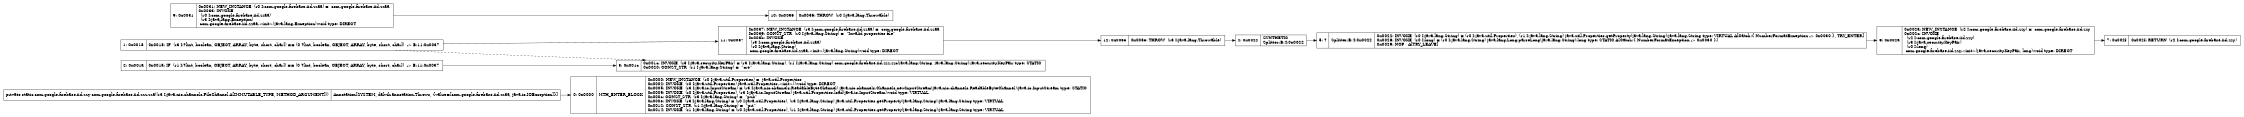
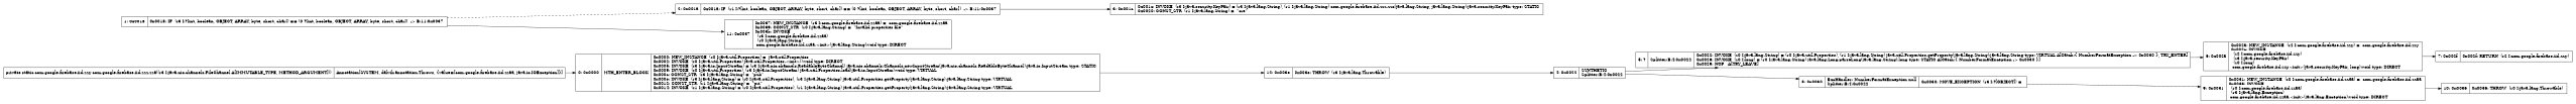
  digraph {
    rankdir=LR
    node [shape=record]
    n1 [label="{0\:\ 0x0000|MTH_ENTER_BLOCK\l|0x0000: NEW_INSTANCE  (r0 I:java.util.Properties) =  java.util.Properties \l0x0002: INVOKE  (r0 I:java.util.Properties) java.util.Properties.\<init\>():void type: DIRECT \l0x0005: INVOKE  (r3 I:java.io.InputStream) = (r3 I:java.nio.channels.ReadableByteChannel) java.nio.channels.Channels.newInputStream(java.nio.channels.ReadableByteChannel):java.io.InputStream type: STATIC \l0x0009: INVOKE  (r0 I:java.util.Properties), (r3 I:java.io.InputStream) java.util.Properties.load(java.io.InputStream):void type: VIRTUAL \l0x000c: CONST_STR  (r3 I:java.lang.String) =  \"pub\" \l0x000e: INVOKE  (r3 I:java.lang.String) = (r0 I:java.util.Properties), (r3 I:java.lang.String) java.util.Properties.getProperty(java.lang.String):java.lang.String type: VIRTUAL \l0x0012: CONST_STR  (r1 I:java.lang.String) =  \"pri\" \l0x0014: INVOKE  (r1 I:java.lang.String) = (r0 I:java.util.Properties), (r1 I:java.lang.String) java.util.Properties.getProperty(java.lang.String):java.lang.String type: VIRTUAL \l}"]
    n2 [label="{1\:\ 0x0018|0x0018: IF  (r3 I:?[int, boolean, OBJECT, ARRAY, byte, short, char]) == (0 ?[int, boolean, OBJECT, ARRAY, byte, short, char])  \-\> B:11:0x0037 \l}"]
    n3 [label="{2\:\ 0x001a|0x001a: IF  (r1 I:?[int, boolean, OBJECT, ARRAY, byte, short, char]) == (0 ?[int, boolean, OBJECT, ARRAY, byte, short, char])  \-\> B:11:0x0037 \l}"]
    n4 [label="{11\:\ 0x0037|0x0037: NEW_INSTANCE  (r3 I:com.google.firebase.iid.zzaa) =  com.google.firebase.iid.zzaa \l0x0039: CONST_STR  (r0 I:java.lang.String) =  \"Invalid properties file\" \l0x003b: INVOKE  \l  (r3 I:com.google.firebase.iid.zzaa)\l  (r0 I:java.lang.String)\l com.google.firebase.iid.zzaa.\<init\>(java.lang.String):void type: DIRECT \l}"]
    n5 [label="{3\:\ 0x001c|0x001c: INVOKE  (r3 I:java.security.KeyPair) = (r3 I:java.lang.String), (r1 I:java.lang.String) com.google.firebase.iid.zzz.zzc(java.lang.String, java.lang.String):java.security.KeyPair type: STATIC \l0x0020: CONST_STR  (r1 I:java.lang.String) =  \"cre\" \l}"]
    n6 [label="{12\:\ 0x003e|0x003e: THROW  (r3 I:java.lang.Throwable) \l}"]
    n7 [label="{4\:\ 0x0022|SYNTHETIC\lSplitter:B:4:0x0022\l}"]
    n8 [label="{5\:\ ?|Splitter:B:4:0x0022\l|0x0022: INVOKE  (r0 I:java.lang.String) = (r0 I:java.util.Properties), (r1 I:java.lang.String) java.util.Properties.getProperty(java.lang.String):java.lang.String type: VIRTUAL A[Catch:\{ NumberFormatException \-\> 0x0030 \}, TRY_ENTER]\l0x0026: INVOKE  (r0 I:long) = (r0 I:java.lang.String) java.lang.Long.parseLong(java.lang.String):long type: STATIC A[Catch:\{ NumberFormatException \-\> 0x0030 \}]\l0x0029: NOP   A[TRY_LEAVE]\l}"]
+   n9 [label="{8\:\ 0x0030|ExcHandler: NumberFormatException null\lSplitter:B:4:0x0022\l|0x0030: MOVE_EXCEPTION  (r3 I:?[OBJECT]) =  \l}"]
    n10 [label="{6\:\ 0x002a|0x002a: NEW_INSTANCE  (r2 I:com.google.firebase.iid.zzy) =  com.google.firebase.iid.zzy \l0x002c: INVOKE  \l  (r2 I:com.google.firebase.iid.zzy)\l  (r3 I:java.security.KeyPair)\l  (r0 I:long)\l com.google.firebase.iid.zzy.\<init\>(java.security.KeyPair, long):void type: DIRECT \l}"]
    n11 [label="{9\:\ 0x0031|0x0031: NEW_INSTANCE  (r0 I:com.google.firebase.iid.zzaa) =  com.google.firebase.iid.zzaa \l0x0033: INVOKE  \l  (r0 I:com.google.firebase.iid.zzaa)\l  (r3 I:java.lang.Exception)\l com.google.firebase.iid.zzaa.\<init\>(java.lang.Exception):void type: DIRECT \l}"]
    n12 [label="{7\:\ 0x002f|0x002f: RETURN  (r2 I:com.google.firebase.iid.zzy) \l}"]
    n13 [label="{10\:\ 0x0036|0x0036: THROW  (r0 I:java.lang.Throwable) \l}"]
    n14 [label="{private static com.google.firebase.iid.zzy com.google.firebase.iid.zzz.zza((r3 I:java.nio.channels.FileChannel A[IMMUTABLE_TYPE, METHOD_ARGUMENT]))  | Annotation[SYSTEM, dalvik.annotation.Throws, \{value=[com.google.firebase.iid.zzaa, java.io.IOException]\}]\l}"]
-   n2 -> n5 [style=dashed]
+   n2 -> n3 [style=dashed]
    n2 -> n4
    n3 -> n5 [style=solid]
-   n4 -> n6
+   n1 -> n6
    n6 -> n7
    n7 -> n8
+   n7 -> n9
    n8 -> n10
+   n9 -> n11
    n10 -> n12
    n11 -> n13
    n14 -> n1
  }
